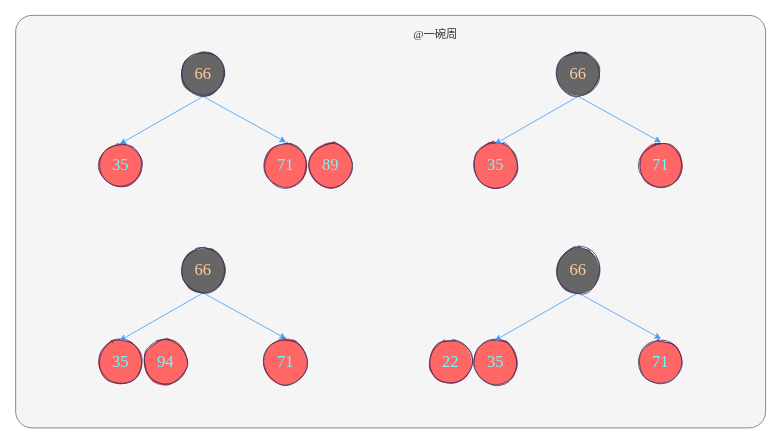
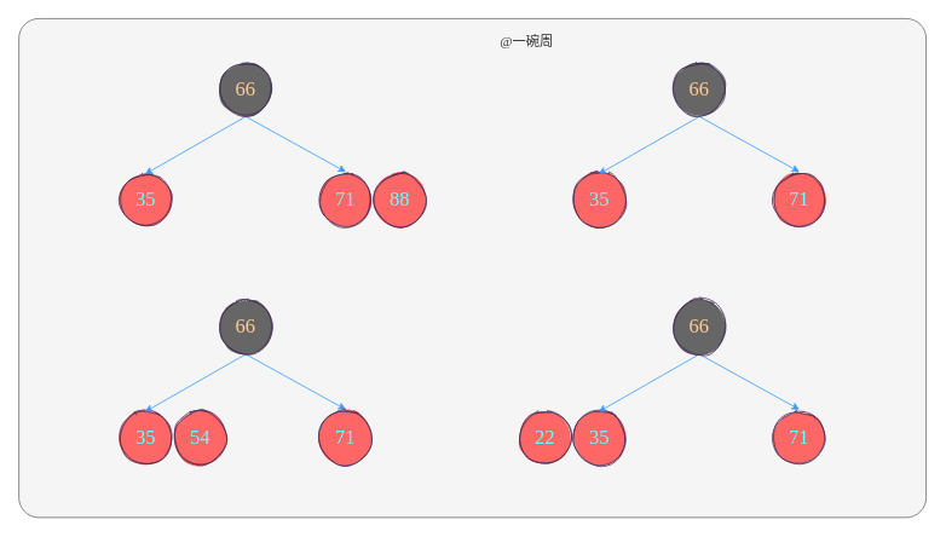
  <mxCell id="0" />
  <mxCell id="1" parent="0" />
  <mxCell id="2" value="" style="rounded=1;whiteSpace=wrap;html=1;sketch=0;fontFamily=Comic Sans MS;fontSize=20;fontColor=#333333;arcSize=4;fillColor=#f5f5f5;strokeColor=#666666;" parent="1" vertex="1"><mxGeometry x="20" y="20" width="1000" height="550" as="geometry" /></mxCell>
  <mxCell id="3" value="@一碗周" style="text;html=1;strokeColor=none;fillColor=none;align=center;verticalAlign=middle;whiteSpace=wrap;rounded=0;sketch=0;fontFamily=Comic Sans MS;fontSize=15;fontColor=#333333;" parent="1" vertex="1"><mxGeometry x="540" y="30" width="80" height="30" as="geometry" /></mxCell>
  <mxCell id="4" value="&lt;font face=&quot;comic sans ms&quot;&gt;&lt;span style=&quot;font-size: 22px&quot;&gt;35&lt;/span&gt;&lt;/font&gt;" style="ellipse;whiteSpace=wrap;html=1;fillColor=#FF6666;strokeColor=#432D57;sketch=1;fillStyle=solid;fontColor=#66FFFF;" parent="1" vertex="1"><mxGeometry x="130" y="190" width="60" height="60" as="geometry" /></mxCell>
  <mxCell id="5" style="edgeStyle=none;rounded=0;sketch=0;orthogonalLoop=1;jettySize=auto;html=1;exitX=0.5;exitY=1;exitDx=0;exitDy=0;entryX=0.483;entryY=0.025;entryDx=0;entryDy=0;entryPerimeter=0;fontFamily=Comic Sans MS;fontSize=22;fontColor=#333333;strokeColor=#3399FF;strokeWidth=1;" parent="1" source="7" target="4" edge="1"><mxGeometry relative="1" as="geometry" /></mxCell>
  <mxCell id="6" style="edgeStyle=none;rounded=0;sketch=0;orthogonalLoop=1;jettySize=auto;html=1;exitX=0.5;exitY=1;exitDx=0;exitDy=0;entryX=0.507;entryY=-0.015;entryDx=0;entryDy=0;entryPerimeter=0;fontFamily=Comic Sans MS;fontSize=22;fontColor=#333333;strokeColor=#3399FF;strokeWidth=1;" parent="1" source="7" target="8" edge="1"><mxGeometry relative="1" as="geometry" /></mxCell>
  <mxCell id="7" value="&lt;span style=&quot;font-family: &amp;quot;comic sans ms&amp;quot; ; font-size: 22px&quot;&gt;&lt;font&gt;66&lt;/font&gt;&lt;/span&gt;" style="ellipse;whiteSpace=wrap;html=1;fillColor=#666666;strokeColor=#432D57;sketch=1;fillStyle=solid;fontColor=#FFCC99;" parent="1" vertex="1"><mxGeometry x="240" y="68" width="60" height="60" as="geometry" /></mxCell>
  <mxCell id="8" value="&lt;span style=&quot;font-family: &amp;quot;comic sans ms&amp;quot; ; font-size: 22px&quot;&gt;&lt;font&gt;71&lt;/font&gt;&lt;/span&gt;" style="ellipse;whiteSpace=wrap;html=1;fillColor=#FF6666;strokeColor=#432D57;sketch=1;fillStyle=solid;fontColor=#66FFFF;" parent="1" vertex="1"><mxGeometry x="350" y="190" width="60" height="60" as="geometry" /></mxCell>
- <mxCell id="9" value="&lt;span style=&quot;font-family: &amp;#34;comic sans ms&amp;#34; ; font-size: 22px&quot;&gt;&lt;font color=&quot;#66ffff&quot;&gt;89&lt;/font&gt;&lt;/span&gt;" style="ellipse;whiteSpace=wrap;html=1;fillColor=#FF6666;strokeColor=#432D57;sketch=1;fillStyle=solid;fontColor=#ffffff;" parent="1" vertex="1"><mxGeometry x="410" y="190" width="60" height="60" as="geometry" /></mxCell>
+ <mxCell id="9" value="&lt;span style=&quot;font-family: &amp;#34;comic sans ms&amp;#34; ; font-size: 22px&quot;&gt;&lt;font color=&quot;#66ffff&quot;&gt;88&lt;/font&gt;&lt;/span&gt;" style="ellipse;whiteSpace=wrap;html=1;fillColor=#FF6666;strokeColor=#432D57;sketch=1;fillStyle=solid;fontColor=#ffffff;" parent="1" vertex="1"><mxGeometry x="410" y="190" width="60" height="60" as="geometry" /></mxCell>
  <mxCell id="10" value="&lt;font face=&quot;comic sans ms&quot;&gt;&lt;span style=&quot;font-size: 22px&quot;&gt;35&lt;/span&gt;&lt;/font&gt;" style="ellipse;whiteSpace=wrap;html=1;fillColor=#FF6666;strokeColor=#432D57;sketch=1;fillStyle=solid;fontColor=#66FFFF;" parent="1" vertex="1"><mxGeometry x="630" y="190" width="60" height="60" as="geometry" /></mxCell>
  <mxCell id="11" style="edgeStyle=none;rounded=0;sketch=0;orthogonalLoop=1;jettySize=auto;html=1;exitX=0.5;exitY=1;exitDx=0;exitDy=0;entryX=0.483;entryY=0.025;entryDx=0;entryDy=0;entryPerimeter=0;fontFamily=Comic Sans MS;fontSize=22;fontColor=#333333;strokeColor=#3399FF;strokeWidth=1;" parent="1" source="13" target="10" edge="1"><mxGeometry relative="1" as="geometry" /></mxCell>
  <mxCell id="12" style="edgeStyle=none;rounded=0;sketch=0;orthogonalLoop=1;jettySize=auto;html=1;exitX=0.5;exitY=1;exitDx=0;exitDy=0;entryX=0.507;entryY=-0.015;entryDx=0;entryDy=0;entryPerimeter=0;fontFamily=Comic Sans MS;fontSize=22;fontColor=#333333;strokeColor=#3399FF;strokeWidth=1;" parent="1" source="13" target="14" edge="1"><mxGeometry relative="1" as="geometry" /></mxCell>
  <mxCell id="13" value="&lt;span style=&quot;font-family: &amp;quot;comic sans ms&amp;quot; ; font-size: 22px&quot;&gt;&lt;font&gt;66&lt;/font&gt;&lt;/span&gt;" style="ellipse;whiteSpace=wrap;html=1;fillColor=#666666;strokeColor=#432D57;sketch=1;fillStyle=solid;fontColor=#FFCC99;" parent="1" vertex="1"><mxGeometry x="740" y="68" width="60" height="60" as="geometry" /></mxCell>
  <mxCell id="14" value="&lt;span style=&quot;font-family: &amp;quot;comic sans ms&amp;quot; ; font-size: 22px&quot;&gt;&lt;font&gt;71&lt;/font&gt;&lt;/span&gt;" style="ellipse;whiteSpace=wrap;html=1;fillColor=#FF6666;strokeColor=#432D57;sketch=1;fillStyle=solid;fontColor=#66FFFF;" parent="1" vertex="1"><mxGeometry x="850" y="190" width="60" height="60" as="geometry" /></mxCell>
  <mxCell id="15" value="&lt;font face=&quot;comic sans ms&quot;&gt;&lt;span style=&quot;font-size: 22px&quot;&gt;35&lt;/span&gt;&lt;/font&gt;" style="ellipse;whiteSpace=wrap;html=1;fillColor=#FF6666;strokeColor=#432D57;sketch=1;fillStyle=solid;fontColor=#66FFFF;" parent="1" vertex="1"><mxGeometry x="130" y="452" width="60" height="60" as="geometry" /></mxCell>
  <mxCell id="16" style="edgeStyle=none;rounded=0;sketch=0;orthogonalLoop=1;jettySize=auto;html=1;exitX=0.5;exitY=1;exitDx=0;exitDy=0;entryX=0.483;entryY=0.025;entryDx=0;entryDy=0;entryPerimeter=0;fontFamily=Comic Sans MS;fontSize=22;fontColor=#333333;strokeColor=#3399FF;strokeWidth=1;" parent="1" source="18" target="15" edge="1"><mxGeometry relative="1" as="geometry" /></mxCell>
  <mxCell id="17" style="edgeStyle=none;rounded=0;sketch=0;orthogonalLoop=1;jettySize=auto;html=1;exitX=0.5;exitY=1;exitDx=0;exitDy=0;entryX=0.507;entryY=-0.015;entryDx=0;entryDy=0;entryPerimeter=0;fontFamily=Comic Sans MS;fontSize=22;fontColor=#333333;strokeColor=#3399FF;strokeWidth=1;" parent="1" source="18" target="19" edge="1"><mxGeometry relative="1" as="geometry" /></mxCell>
  <mxCell id="18" value="&lt;span style=&quot;font-family: &amp;quot;comic sans ms&amp;quot; ; font-size: 22px&quot;&gt;&lt;font&gt;66&lt;/font&gt;&lt;/span&gt;" style="ellipse;whiteSpace=wrap;html=1;fillColor=#666666;strokeColor=#432D57;sketch=1;fillStyle=solid;fontColor=#FFCC99;" parent="1" vertex="1"><mxGeometry x="240" y="330" width="60" height="60" as="geometry" /></mxCell>
  <mxCell id="19" value="&lt;span style=&quot;font-family: &amp;quot;comic sans ms&amp;quot; ; font-size: 22px&quot;&gt;&lt;font&gt;71&lt;/font&gt;&lt;/span&gt;" style="ellipse;whiteSpace=wrap;html=1;fillColor=#FF6666;strokeColor=#432D57;sketch=1;fillStyle=solid;fontColor=#66FFFF;" parent="1" vertex="1"><mxGeometry x="350" y="452" width="60" height="60" as="geometry" /></mxCell>
- <mxCell id="20" value="&lt;span style=&quot;font-family: &amp;#34;comic sans ms&amp;#34; ; font-size: 22px&quot;&gt;&lt;font color=&quot;#66ffff&quot;&gt;94&lt;/font&gt;&lt;/span&gt;" style="ellipse;whiteSpace=wrap;html=1;fillColor=#FF6666;strokeColor=#432D57;sketch=1;fillStyle=solid;fontColor=#ffffff;" parent="1" vertex="1"><mxGeometry x="190" y="452" width="60" height="60" as="geometry" /></mxCell>
+ <mxCell id="20" value="&lt;span style=&quot;font-family: &amp;#34;comic sans ms&amp;#34; ; font-size: 22px&quot;&gt;&lt;font color=&quot;#66ffff&quot;&gt;54&lt;/font&gt;&lt;/span&gt;" style="ellipse;whiteSpace=wrap;html=1;fillColor=#FF6666;strokeColor=#432D57;sketch=1;fillStyle=solid;fontColor=#ffffff;" parent="1" vertex="1"><mxGeometry x="190" y="452" width="60" height="60" as="geometry" /></mxCell>
  <mxCell id="21" value="&lt;font face=&quot;comic sans ms&quot;&gt;&lt;span style=&quot;font-size: 22px&quot;&gt;35&lt;/span&gt;&lt;/font&gt;" style="ellipse;whiteSpace=wrap;html=1;fillColor=#FF6666;strokeColor=#432D57;sketch=1;fillStyle=solid;fontColor=#66FFFF;" parent="1" vertex="1"><mxGeometry x="630" y="452" width="60" height="60" as="geometry" /></mxCell>
  <mxCell id="22" style="edgeStyle=none;rounded=0;sketch=0;orthogonalLoop=1;jettySize=auto;html=1;exitX=0.5;exitY=1;exitDx=0;exitDy=0;entryX=0.483;entryY=0.025;entryDx=0;entryDy=0;entryPerimeter=0;fontFamily=Comic Sans MS;fontSize=22;fontColor=#333333;strokeColor=#3399FF;strokeWidth=1;" parent="1" source="24" target="21" edge="1"><mxGeometry relative="1" as="geometry" /></mxCell>
  <mxCell id="23" style="edgeStyle=none;rounded=0;sketch=0;orthogonalLoop=1;jettySize=auto;html=1;exitX=0.5;exitY=1;exitDx=0;exitDy=0;entryX=0.507;entryY=-0.015;entryDx=0;entryDy=0;entryPerimeter=0;fontFamily=Comic Sans MS;fontSize=22;fontColor=#333333;strokeColor=#3399FF;strokeWidth=1;" parent="1" source="24" target="25" edge="1"><mxGeometry relative="1" as="geometry" /></mxCell>
  <mxCell id="24" value="&lt;span style=&quot;font-family: &amp;quot;comic sans ms&amp;quot; ; font-size: 22px&quot;&gt;&lt;font&gt;66&lt;/font&gt;&lt;/span&gt;" style="ellipse;whiteSpace=wrap;html=1;fillColor=#666666;strokeColor=#432D57;sketch=1;fillStyle=solid;fontColor=#FFCC99;" parent="1" vertex="1"><mxGeometry x="740" y="330" width="60" height="60" as="geometry" /></mxCell>
  <mxCell id="25" value="&lt;span style=&quot;font-family: &amp;quot;comic sans ms&amp;quot; ; font-size: 22px&quot;&gt;&lt;font&gt;71&lt;/font&gt;&lt;/span&gt;" style="ellipse;whiteSpace=wrap;html=1;fillColor=#FF6666;strokeColor=#432D57;sketch=1;fillStyle=solid;fontColor=#66FFFF;" parent="1" vertex="1"><mxGeometry x="850" y="452" width="60" height="60" as="geometry" /></mxCell>
  <mxCell id="26" value="&lt;span style=&quot;font-family: &amp;#34;comic sans ms&amp;#34; ; font-size: 22px&quot;&gt;&lt;font color=&quot;#66ffff&quot;&gt;22&lt;/font&gt;&lt;/span&gt;" style="ellipse;whiteSpace=wrap;html=1;fillColor=#FF6666;strokeColor=#432D57;sketch=1;fillStyle=solid;fontColor=#ffffff;" parent="1" vertex="1"><mxGeometry x="570" y="452" width="60" height="60" as="geometry" /></mxCell>
